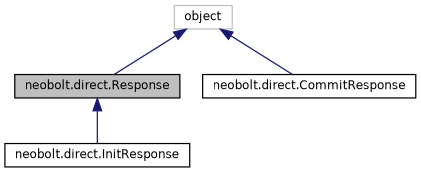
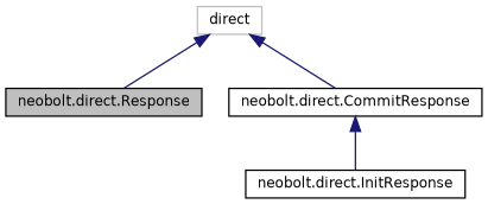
  digraph {
    node [color=black fillcolor=white fontname=Helvetica fontsize=10 shape=record style=filled]
    edge [color=midnightblue dir=back fontname=Helvetica fontsize=10 labelfontname=Helvetica labelfontsize=10 style=solid]
    n1 [fillcolor=grey75 fontcolor=black height=0.2 label="neobolt.direct.Response" width=0.4]
    n2 [height=0.2 label="neobolt.direct.InitResponse" width=0.4]
    n3 [height=0.2 label="neobolt.direct.CommitResponse" width=0.4]
-   n4 [color=grey75 height=0.2 label=object width=0.4]
-   n1 -> n2
+   n4 [color=grey75 height=0.2 label=direct width=0.4]
+   n3 -> n2
    n4 -> n1
    n4 -> n3
  }
